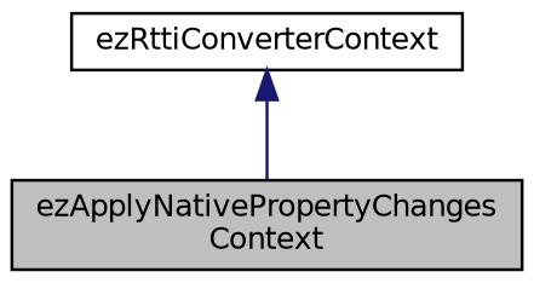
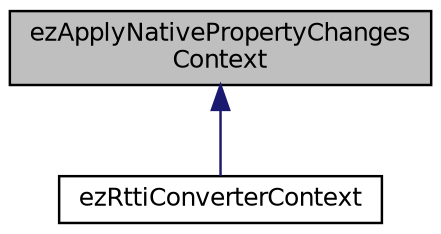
  digraph {
    node [color=black fontname=Helvetica fontsize=10 shape=record style=filled]
    n1 [fillcolor=grey75 fontcolor=black height=0.2 label="ezApplyNativePropertyChanges\lContext" width=0.4]
    n2 [fillcolor=white height=0.2 label=ezRttiConverterContext width=0.4]
-   n2 -> n1 [color=midnightblue dir=back fontname=Helvetica fontsize=10 labelfontname=Helvetica labelfontsize=10 style=solid]
+   n1 -> n2 [color=midnightblue dir=back fontname=Helvetica fontsize=10 labelfontname=Helvetica labelfontsize=10 style=solid]
  }
